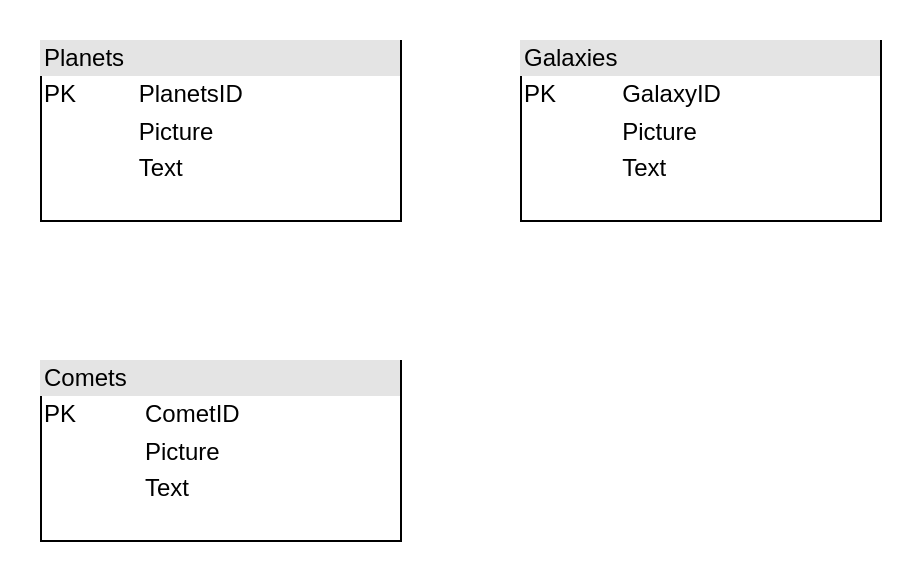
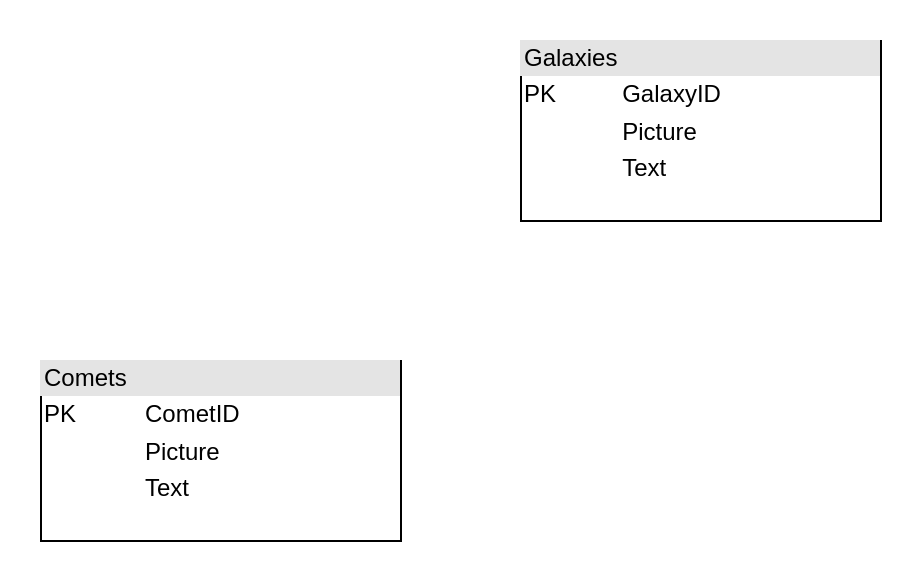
  <mxCell id="0" />
  <mxCell id="1" parent="0" />
- <mxCell id="2" value="&lt;div style=&quot;box-sizing:border-box;width:100%;background:#e4e4e4;padding:2px;&quot;&gt;Planets&lt;/div&gt;&lt;table style=&quot;width:100%;font-size:1em;&quot; cellpadding=&quot;2&quot; cellspacing=&quot;0&quot;&gt;&lt;tbody&gt;&lt;tr&gt;&lt;td&gt;PK&lt;/td&gt;&lt;td&gt;PlanetsID&lt;/td&gt;&lt;/tr&gt;&lt;tr&gt;&lt;td&gt;&lt;br&gt;&lt;/td&gt;&lt;td&gt;Picture&lt;br&gt;&lt;/td&gt;&lt;/tr&gt;&lt;tr&gt;&lt;td&gt;&lt;/td&gt;&lt;td&gt;Text&lt;/td&gt;&lt;/tr&gt;&lt;/tbody&gt;&lt;/table&gt;" style="verticalAlign=top;align=left;overflow=fill;html=1;whiteSpace=wrap;" vertex="1" parent="1"><mxGeometry x="20" y="20" width="180" height="90" as="geometry" /></mxCell>
  <mxCell id="3" value="&lt;div style=&quot;box-sizing:border-box;width:100%;background:#e4e4e4;padding:2px;&quot;&gt;Galaxies&lt;/div&gt;&lt;table style=&quot;width:100%;font-size:1em;&quot; cellpadding=&quot;2&quot; cellspacing=&quot;0&quot;&gt;&lt;tbody&gt;&lt;tr&gt;&lt;td&gt;PK&lt;/td&gt;&lt;td&gt;GalaxyID&lt;/td&gt;&lt;/tr&gt;&lt;tr&gt;&lt;td&gt;&lt;br&gt;&lt;/td&gt;&lt;td&gt;Picture&lt;br&gt;&lt;/td&gt;&lt;/tr&gt;&lt;tr&gt;&lt;td&gt;&lt;/td&gt;&lt;td&gt;Text&lt;/td&gt;&lt;/tr&gt;&lt;/tbody&gt;&lt;/table&gt;" style="verticalAlign=top;align=left;overflow=fill;html=1;whiteSpace=wrap;" vertex="1" parent="1"><mxGeometry x="260" y="20" width="180" height="90" as="geometry" /></mxCell>
  <mxCell id="4" value="&lt;div style=&quot;box-sizing:border-box;width:100%;background:#e4e4e4;padding:2px;&quot;&gt;Comets&lt;/div&gt;&lt;table style=&quot;width:100%;font-size:1em;&quot; cellpadding=&quot;2&quot; cellspacing=&quot;0&quot;&gt;&lt;tbody&gt;&lt;tr&gt;&lt;td&gt;PK&lt;/td&gt;&lt;td&gt;CometID&lt;/td&gt;&lt;/tr&gt;&lt;tr&gt;&lt;td&gt;&lt;br&gt;&lt;/td&gt;&lt;td&gt;Picture&lt;br&gt;&lt;/td&gt;&lt;/tr&gt;&lt;tr&gt;&lt;td&gt;&lt;/td&gt;&lt;td&gt;Text&lt;/td&gt;&lt;/tr&gt;&lt;/tbody&gt;&lt;/table&gt;" style="verticalAlign=top;align=left;overflow=fill;html=1;whiteSpace=wrap;" vertex="1" parent="1"><mxGeometry x="20" y="180" width="180" height="90" as="geometry" /></mxCell>
